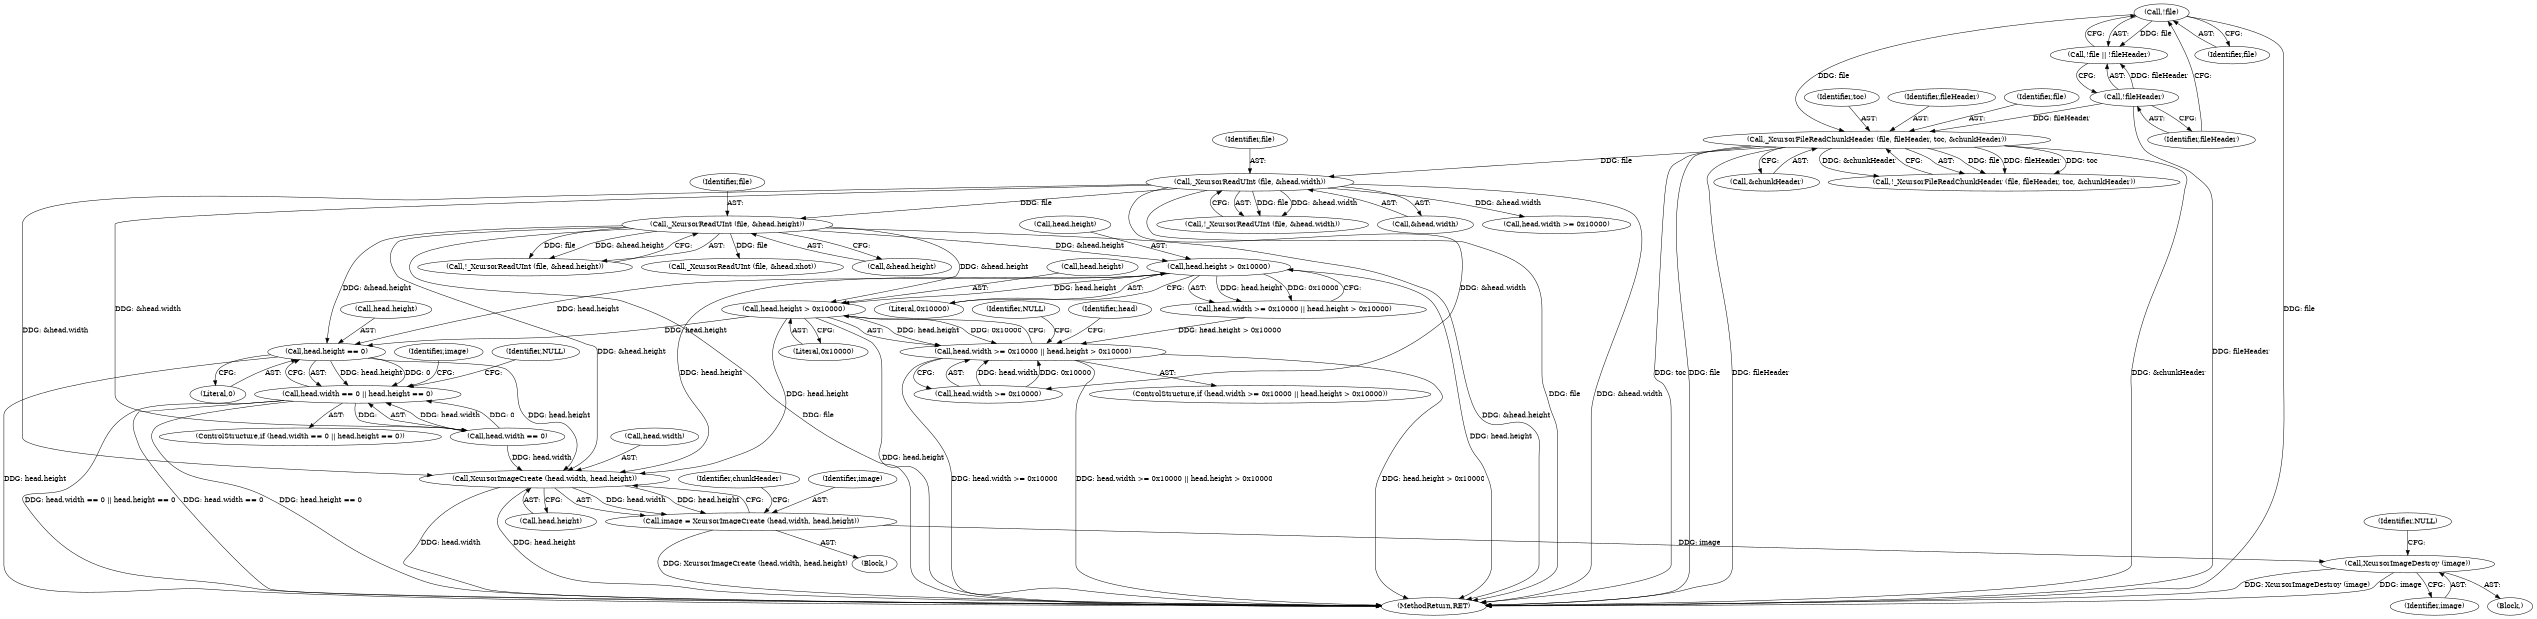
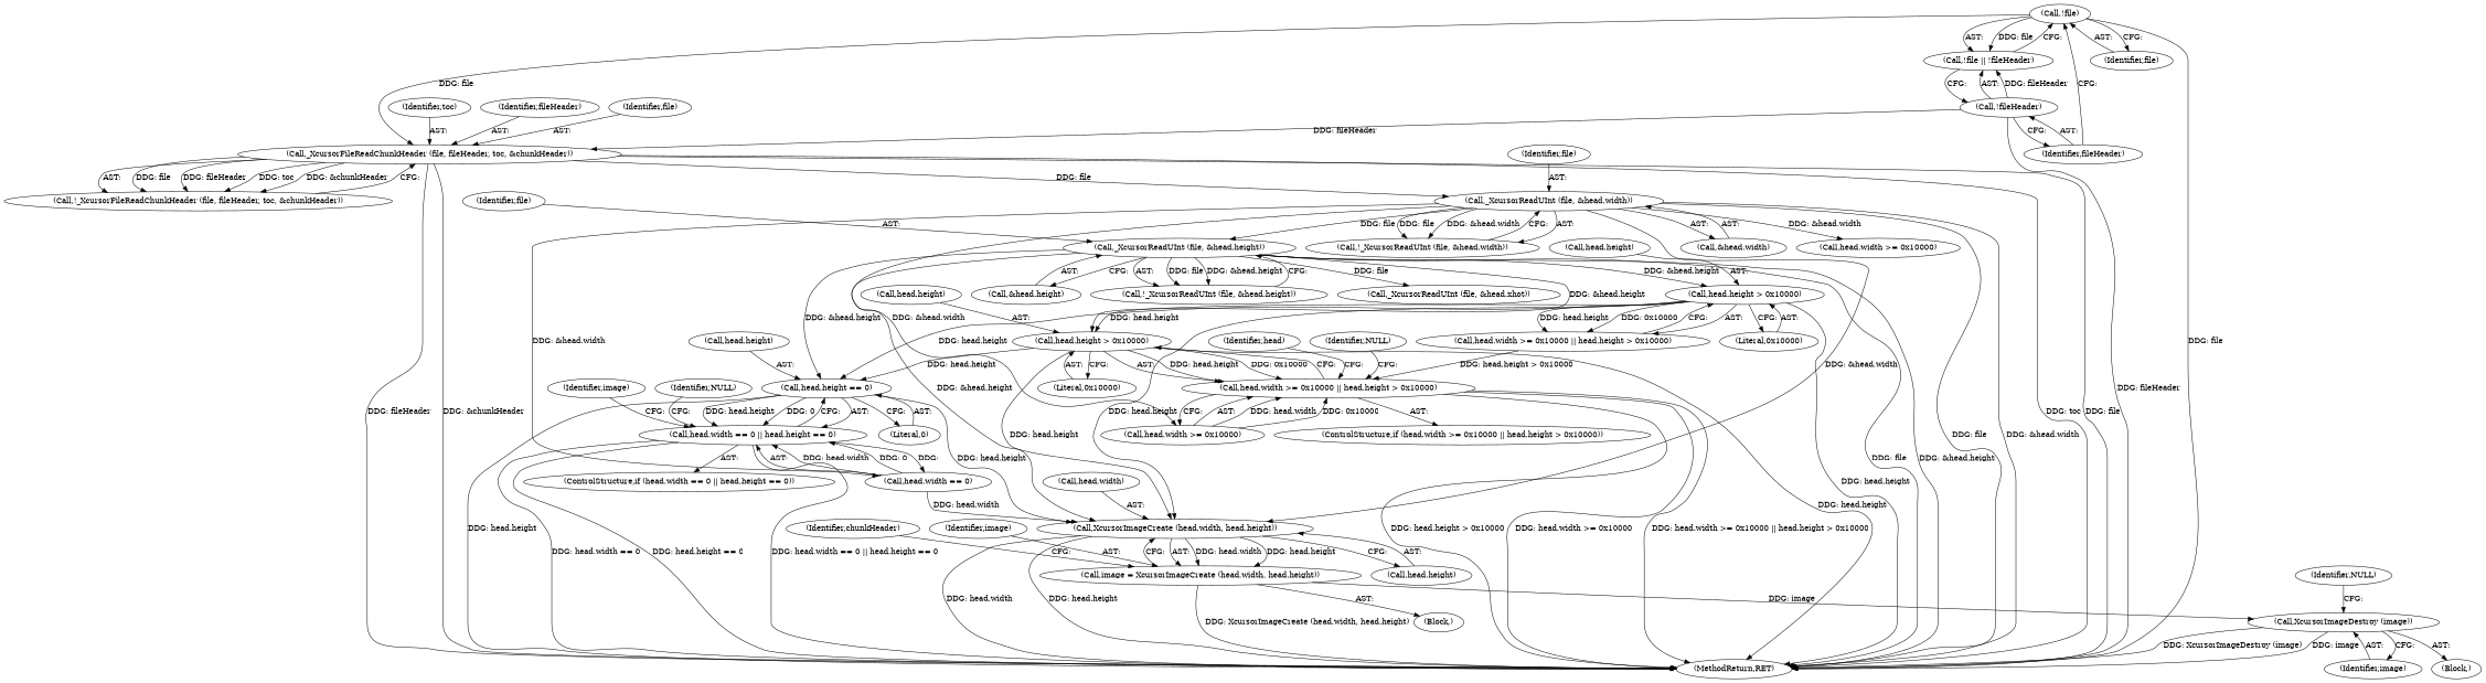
  digraph {
    n1 [label="(Call,head.height > 0x10000)"]
    n2 [label="(Call,head.width >= 0x10000 || head.height > 0x10000)"]
    n3 [label="(Call,head.height == 0)"]
    n4 [label="(Call,XcursorImageCreate (head.width, head.height))"]
    n5 [label="(MethodReturn,RET)"]
    n6 [label="(Literal,0x10000)"]
    n7 [label="(Call,head.width >= 0x10000)"]
    n8 [label="(ControlStructure,if (head.width >= 0x10000 || head.height > 0x10000))"]
    n9 [label="(Call,head.width == 0 || head.height == 0)"]
    n10 [label="(Literal,0)"]
    n11 [label="(Call,image = XcursorImageCreate (head.width, head.height))"]
    n12 [label="(Call,head.height)"]
    n13 [label="(Call,head.height > 0x10000)"]
    n14 [label="(Literal,0x10000)"]
    n15 [label="(Call,head.width >= 0x10000 || head.height > 0x10000)"]
    n16 [label="(Call,_XcursorReadUInt (file, &head.height))"]
    n17 [label="(Call,!_XcursorReadUInt (file, &head.height))"]
    n18 [label="(Call,_XcursorReadUInt (file, &head.xhot))"]
    n19 [label="(Call,&head.height)"]
    n20 [label="(Call,_XcursorReadUInt (file, &head.width))"]
    n21 [label="(Call,head.width == 0)"]
    n22 [label="(Call,!_XcursorReadUInt (file, &head.width))"]
    n23 [label="(Call,&head.width)"]
    n24 [label="(Call,head.width >= 0x10000)"]
    n25 [label="(Call,_XcursorFileReadChunkHeader (file, fileHeader, toc, &chunkHeader))"]
-   n26 [label="(Call,&chunkHeader)"]
    n27 [label="(Call,!_XcursorFileReadChunkHeader (file, fileHeader, toc, &chunkHeader))"]
    n28 [label="(Call,!file)"]
    n29 [label="(Identifier,file)"]
    n30 [label="(Call,!file || !fileHeader)"]
    n31 [label="(Call,!fileHeader)"]
    n32 [label="(Identifier,fileHeader)"]
    n33 [label="(ControlStructure,if (head.width == 0 || head.height == 0))"]
    n34 [label="(Call,XcursorImageDestroy (image))"]
    n35 [label="(Block,)"]
    n36 [label="(Block,)"]
    n37 [label="(Identifier,image)"]
    n38 [label="(Identifier,chunkHeader)"]
    n39 [label="(Identifier,toc)"]
    n40 [label="(Call,head.height)"]
    n41 [label="(Identifier,image)"]
    n42 [label="(Call,head.height)"]
    n43 [label="(Identifier,fileHeader)"]
    n44 [label="(Identifier,file)"]
    n45 [label="(Identifier,NULL)"]
    n46 [label="(Call,head.width)"]
    n47 [label="(Identifier,NULL)"]
    n48 [label="(Identifier,file)"]
    n49 [label="(Identifier,image)"]
    n50 [label="(Call,head.height)"]
    n51 [label="(Identifier,file)"]
    n52 [label="(Identifier,head)"]
    n53 [label="(Identifier,NULL)"]
    n1 -> n2 [label="AST: "]
    n1 -> n2 [label="DDG: head.height"]
    n1 -> n2 [label="DDG: 0x10000"]
    n1 -> n3 [label="DDG: head.height"]
    n1 -> n4 [label="DDG: head.height"]
    n1 -> n5 [label="DDG: head.height"]
    n1 -> n6 [label="CFG: "]
    n2 -> n1 [label="CFG: "]
    n2 -> n5 [label="DDG: head.width >= 0x10000"]
    n2 -> n5 [label="DDG: head.width >= 0x10000 || head.height > 0x10000"]
    n2 -> n5 [label="DDG: head.height > 0x10000"]
    n2 -> n7 [label="CFG: "]
    n2 -> n8 [label="AST: "]
    n3 -> n4 [label="DDG: head.height"]
    n3 -> n5 [label="DDG: head.height"]
    n3 -> n9 [label="AST: "]
    n3 -> n9 [label="DDG: head.height"]
    n3 -> n9 [label="DDG: 0"]
    n3 -> n10 [label="CFG: "]
    n4 -> n5 [label="DDG: head.width"]
    n4 -> n5 [label="DDG: head.height"]
    n4 -> n11 [label="AST: "]
    n4 -> n11 [label="DDG: head.width"]
    n4 -> n11 [label="DDG: head.height"]
    n4 -> n12 [label="CFG: "]
    n6 -> n1 [label="AST: "]
    n7 -> n2 [label="AST: "]
    n7 -> n2 [label="DDG: head.width"]
    n7 -> n2 [label="DDG: 0x10000"]
    n9 -> n3 [label="CFG: "]
    n9 -> n5 [label="DDG: head.width == 0"]
    n9 -> n5 [label="DDG: head.height == 0"]
    n9 -> n5 [label="DDG: head.width == 0 || head.height == 0"]
    n9 -> n21 [label="DDG: "]
    n9 -> n33 [label="AST: "]
    n10 -> n3 [label="AST: "]
    n11 -> n4 [label="CFG: "]
    n11 -> n5 [label="DDG: XcursorImageCreate (head.width, head.height)"]
    n11 -> n34 [label="DDG: image"]
    n11 -> n35 [label="AST: "]
    n12 -> n4 [label="AST: "]
    n13 -> n1 [label="DDG: head.height"]
    n13 -> n3 [label="DDG: head.height"]
    n13 -> n4 [label="DDG: head.height"]
    n13 -> n5 [label="DDG: head.height"]
    n13 -> n14 [label="CFG: "]
    n13 -> n15 [label="AST: "]
    n13 -> n15 [label="DDG: head.height"]
    n13 -> n15 [label="DDG: 0x10000"]
    n14 -> n13 [label="AST: "]
    n15 -> n2 [label="DDG: head.height > 0x10000"]
    n15 -> n13 [label="CFG: "]
    n16 -> n1 [label="DDG: &head.height"]
    n16 -> n3 [label="DDG: &head.height"]
    n16 -> n4 [label="DDG: &head.height"]
    n16 -> n5 [label="DDG: file"]
    n16 -> n5 [label="DDG: &head.height"]
    n16 -> n13 [label="DDG: &head.height"]
    n16 -> n17 [label="AST: "]
    n16 -> n17 [label="DDG: file"]
    n16 -> n17 [label="DDG: &head.height"]
    n16 -> n18 [label="DDG: file"]
    n16 -> n19 [label="CFG: "]
    n17 -> n16 [label="CFG: "]
    n19 -> n16 [label="AST: "]
    n20 -> n4 [label="DDG: &head.width"]
    n20 -> n5 [label="DDG: file"]
    n20 -> n5 [label="DDG: &head.width"]
    n20 -> n7 [label="DDG: &head.width"]
    n20 -> n16 [label="DDG: file"]
    n20 -> n21 [label="DDG: &head.width"]
    n20 -> n22 [label="AST: "]
    n20 -> n22 [label="DDG: file"]
    n20 -> n22 [label="DDG: &head.width"]
    n20 -> n23 [label="AST: "]
    n20 -> n24 [label="DDG: &head.width"]
    n21 -> n4 [label="DDG: head.width"]
    n21 -> n9 [label="AST: "]
    n21 -> n9 [label="DDG: head.width"]
    n21 -> n9 [label="DDG: 0"]
    n22 -> n20 [label="CFG: "]
    n23 -> n20 [label="AST: "]
    n25 -> n5 [label="DDG: file"]
    n25 -> n5 [label="DDG: fileHeader"]
    n25 -> n5 [label="DDG: &chunkHeader"]
    n25 -> n5 [label="DDG: toc"]
    n25 -> n20 [label="DDG: file"]
-   n25 -> n26 [label="CFG: "]
    n25 -> n27 [label="AST: "]
    n25 -> n27 [label="DDG: file"]
    n25 -> n27 [label="DDG: fileHeader"]
    n25 -> n27 [label="DDG: toc"]
    n25 -> n27 [label="DDG: &chunkHeader"]
-   n26 -> n25 [label="AST: "]
    n27 -> n25 [label="CFG: "]
    n28 -> n5 [label="DDG: file"]
    n28 -> n25 [label="DDG: file"]
    n28 -> n29 [label="CFG: "]
    n28 -> n30 [label="AST: "]
    n28 -> n30 [label="DDG: file"]
    n29 -> n28 [label="AST: "]
    n30 -> n28 [label="CFG: "]
    n30 -> n31 [label="CFG: "]
    n31 -> n5 [label="DDG: fileHeader"]
    n31 -> n25 [label="DDG: fileHeader"]
    n31 -> n30 [label="AST: "]
    n31 -> n30 [label="DDG: fileHeader"]
    n31 -> n32 [label="CFG: "]
    n32 -> n28 [label="CFG: "]
    n32 -> n31 [label="AST: "]
    n34 -> n5 [label="DDG: XcursorImageDestroy (image)"]
    n34 -> n5 [label="DDG: image"]
    n34 -> n36 [label="AST: "]
    n34 -> n37 [label="CFG: "]
    n37 -> n34 [label="AST: "]
    n38 -> n11 [label="CFG: "]
    n39 -> n25 [label="AST: "]
    n40 -> n1 [label="AST: "]
    n41 -> n9 [label="CFG: "]
    n42 -> n13 [label="AST: "]
    n43 -> n25 [label="AST: "]
    n44 -> n25 [label="AST: "]
    n45 -> n9 [label="CFG: "]
    n46 -> n4 [label="AST: "]
    n47 -> n34 [label="CFG: "]
    n48 -> n16 [label="AST: "]
    n49 -> n11 [label="AST: "]
    n50 -> n3 [label="AST: "]
    n51 -> n20 [label="AST: "]
    n52 -> n2 [label="CFG: "]
    n53 -> n2 [label="CFG: "]
  }
